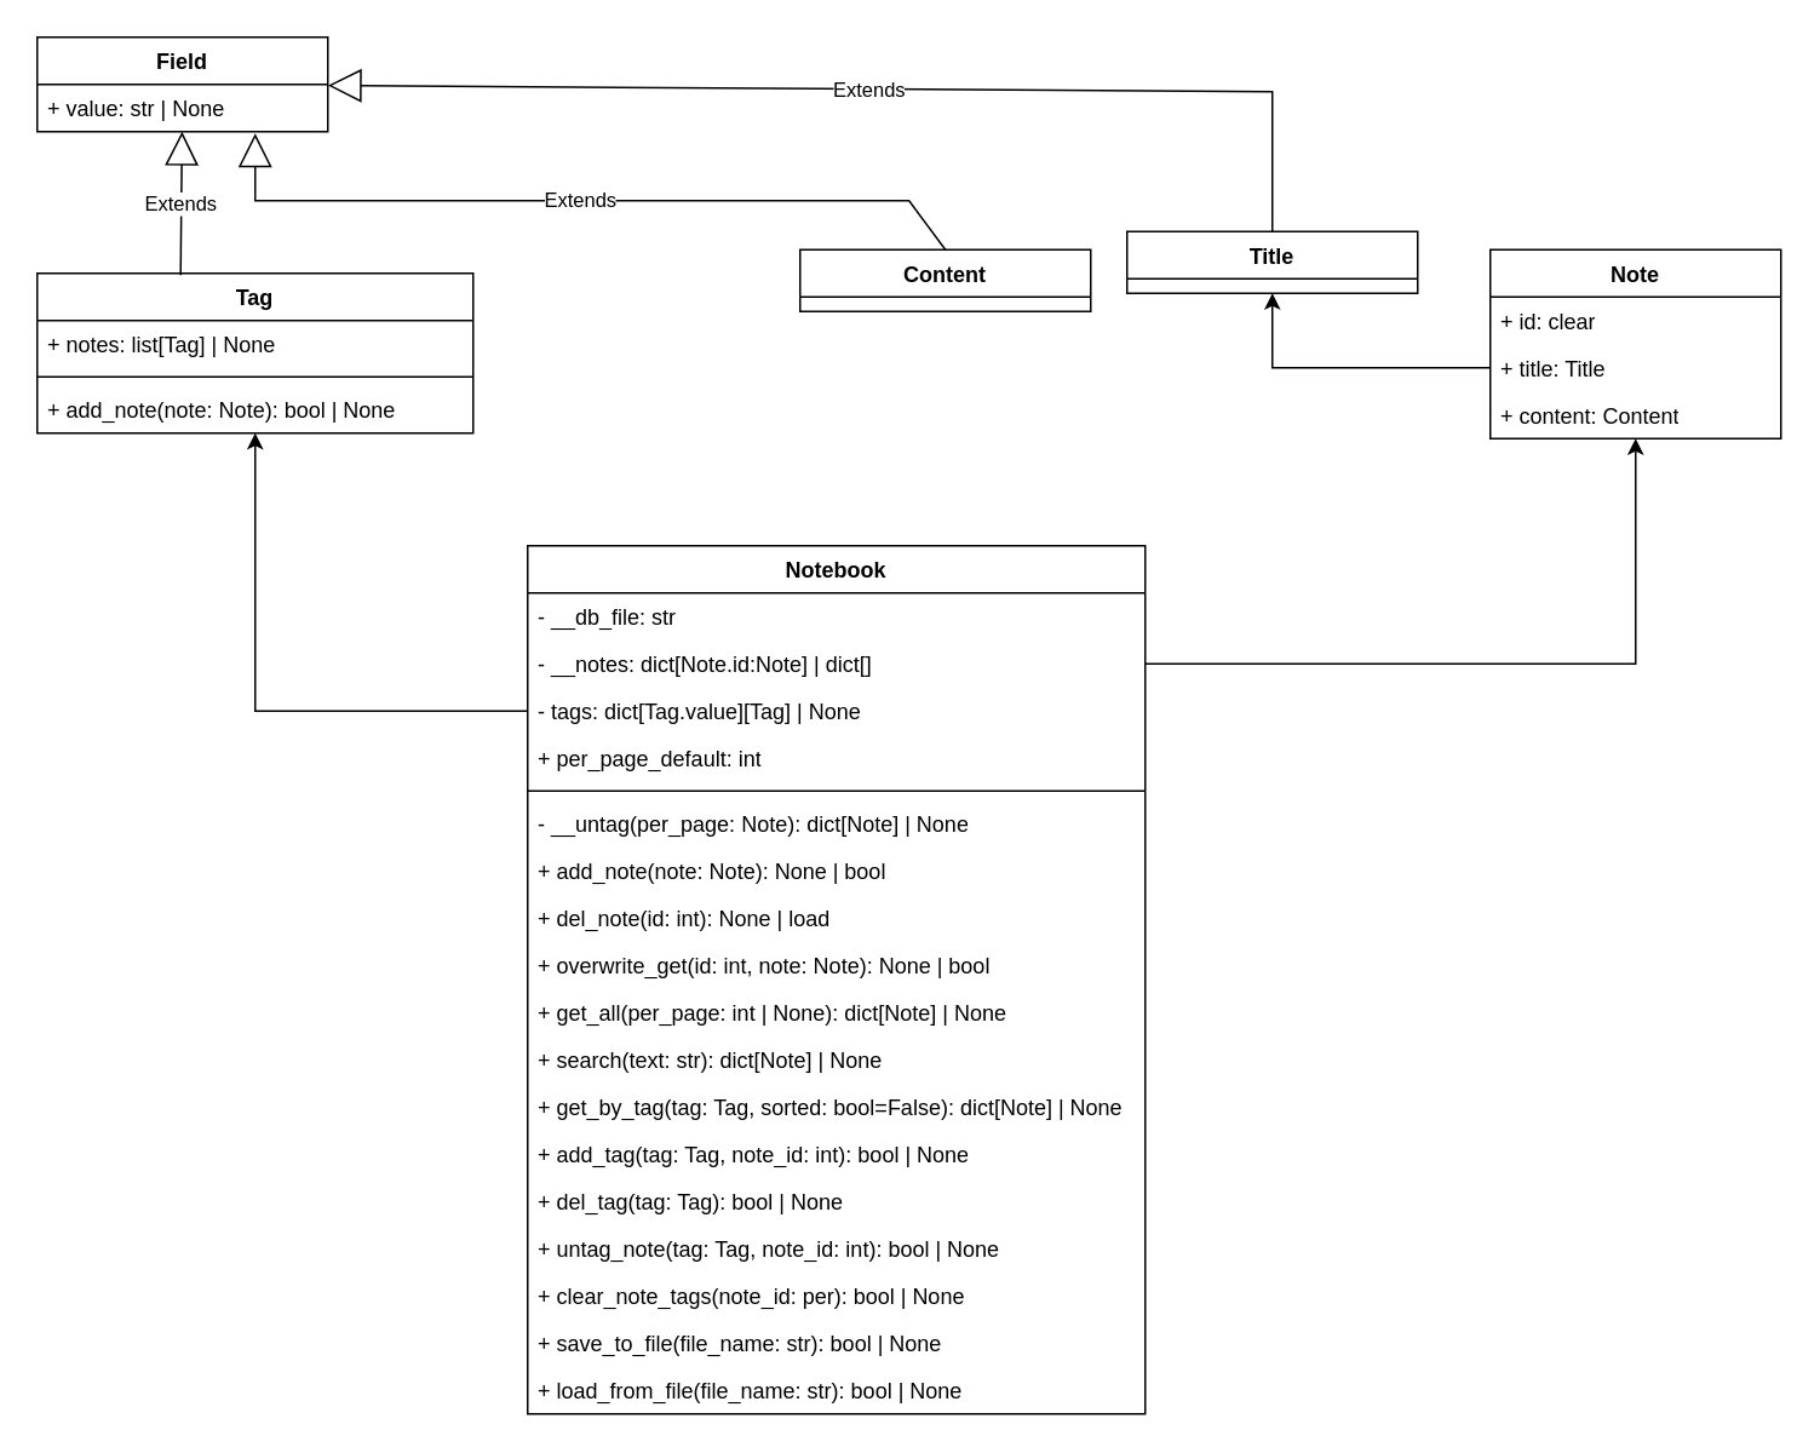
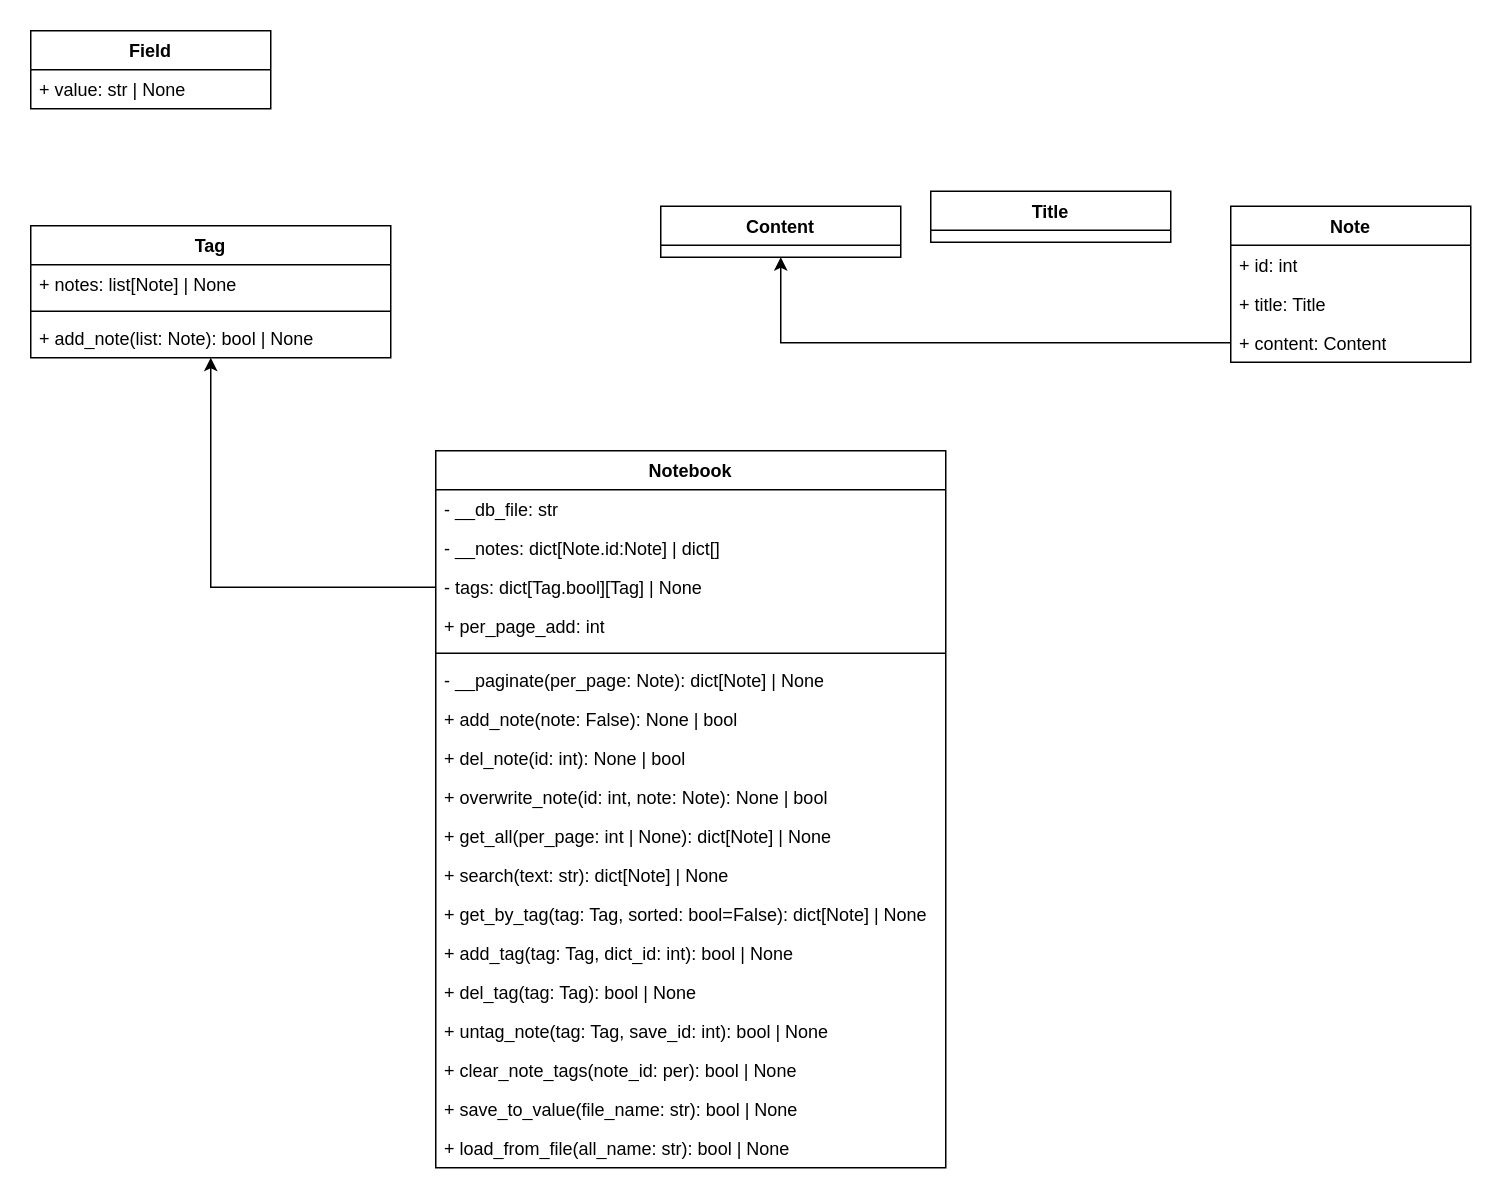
  <mxCell id="0" />
  <mxCell id="1" parent="0" />
  <mxCell id="2" value="Note" style="swimlane;fontStyle=1;align=center;verticalAlign=top;childLayout=stackLayout;horizontal=1;startSize=26;horizontalStack=0;resizeParent=1;resizeParentMax=0;resizeLast=0;collapsible=1;marginBottom=0;whiteSpace=wrap;html=1;" vertex="1" parent="1"><mxGeometry x="820" y="137" width="160" height="104" as="geometry"><mxRectangle x="810" y="327" width="70" height="30" as="alternateBounds" /></mxGeometry></mxCell>
- <mxCell id="3" value="&lt;div&gt;+ id: clear&lt;br&gt;&lt;/div&gt;" style="text;strokeColor=none;fillColor=none;align=left;verticalAlign=top;spacingLeft=4;spacingRight=4;overflow=hidden;rotatable=0;points=[[0,0.5],[1,0.5]];portConstraint=eastwest;whiteSpace=wrap;html=1;" vertex="1" parent="2"><mxGeometry y="26" width="160" height="26" as="geometry" /></mxCell>
+ <mxCell id="3" value="&lt;div&gt;+ id: int&lt;br&gt;&lt;/div&gt;" style="text;strokeColor=none;fillColor=none;align=left;verticalAlign=top;spacingLeft=4;spacingRight=4;overflow=hidden;rotatable=0;points=[[0,0.5],[1,0.5]];portConstraint=eastwest;whiteSpace=wrap;html=1;" vertex="1" parent="2"><mxGeometry y="26" width="160" height="26" as="geometry" /></mxCell>
  <mxCell id="4" value="&lt;div&gt;+ title: Title&lt;/div&gt;" style="text;strokeColor=none;fillColor=none;align=left;verticalAlign=top;spacingLeft=4;spacingRight=4;overflow=hidden;rotatable=0;points=[[0,0.5],[1,0.5]];portConstraint=eastwest;whiteSpace=wrap;html=1;" vertex="1" parent="2"><mxGeometry y="52" width="160" height="26" as="geometry" /></mxCell>
  <mxCell id="5" value="&lt;div&gt;+ content: Content&lt;br&gt;&lt;/div&gt;" style="text;strokeColor=none;fillColor=none;align=left;verticalAlign=top;spacingLeft=4;spacingRight=4;overflow=hidden;rotatable=0;points=[[0,0.5],[1,0.5]];portConstraint=eastwest;whiteSpace=wrap;html=1;" vertex="1" parent="2"><mxGeometry y="78" width="160" height="26" as="geometry" /></mxCell>
  <mxCell id="6" value="&lt;div&gt;Notebook&lt;/div&gt;" style="swimlane;fontStyle=1;align=center;verticalAlign=top;childLayout=stackLayout;horizontal=1;startSize=26;horizontalStack=0;resizeParent=1;resizeParentMax=0;resizeLast=0;collapsible=1;marginBottom=0;whiteSpace=wrap;html=1;" vertex="1" parent="1"><mxGeometry x="290" y="300" width="340" height="478" as="geometry" /></mxCell>
  <mxCell id="7" value="- __db_file: str" style="text;strokeColor=none;fillColor=none;align=left;verticalAlign=top;spacingLeft=4;spacingRight=4;overflow=hidden;rotatable=0;points=[[0,0.5],[1,0.5]];portConstraint=eastwest;whiteSpace=wrap;html=1;" vertex="1" parent="6"><mxGeometry y="26" width="340" height="26" as="geometry" /></mxCell>
  <mxCell id="8" value="- __notes: dict[Note.id:Note] | dict[]" style="text;strokeColor=none;fillColor=none;align=left;verticalAlign=top;spacingLeft=4;spacingRight=4;overflow=hidden;rotatable=0;points=[[0,0.5],[1,0.5]];portConstraint=eastwest;whiteSpace=wrap;html=1;" vertex="1" parent="6"><mxGeometry y="52" width="340" height="26" as="geometry" /></mxCell>
- <mxCell id="9" value="&lt;div&gt;- tags: dict[Tag.value][Tag] | None&lt;br&gt;&lt;/div&gt;" style="text;strokeColor=none;fillColor=none;align=left;verticalAlign=top;spacingLeft=4;spacingRight=4;overflow=hidden;rotatable=0;points=[[0,0.5],[1,0.5]];portConstraint=eastwest;whiteSpace=wrap;html=1;" vertex="1" parent="6"><mxGeometry y="78" width="340" height="26" as="geometry" /></mxCell>
- <mxCell id="10" value="&lt;div&gt;+ per_page_default: int&lt;br&gt;&lt;/div&gt;" style="text;strokeColor=none;fillColor=none;align=left;verticalAlign=top;spacingLeft=4;spacingRight=4;overflow=hidden;rotatable=0;points=[[0,0.5],[1,0.5]];portConstraint=eastwest;whiteSpace=wrap;html=1;" vertex="1" parent="6"><mxGeometry y="104" width="340" height="26" as="geometry" /></mxCell>
+ <mxCell id="9" value="&lt;div&gt;- tags: dict[Tag.bool][Tag] | None&lt;br&gt;&lt;/div&gt;" style="text;strokeColor=none;fillColor=none;align=left;verticalAlign=top;spacingLeft=4;spacingRight=4;overflow=hidden;rotatable=0;points=[[0,0.5],[1,0.5]];portConstraint=eastwest;whiteSpace=wrap;html=1;" vertex="1" parent="6"><mxGeometry y="78" width="340" height="26" as="geometry" /></mxCell>
+ <mxCell id="10" value="&lt;div&gt;+ per_page_add: int&lt;br&gt;&lt;/div&gt;" style="text;strokeColor=none;fillColor=none;align=left;verticalAlign=top;spacingLeft=4;spacingRight=4;overflow=hidden;rotatable=0;points=[[0,0.5],[1,0.5]];portConstraint=eastwest;whiteSpace=wrap;html=1;" vertex="1" parent="6"><mxGeometry y="104" width="340" height="26" as="geometry" /></mxCell>
  <mxCell id="11" value="" style="line;strokeWidth=1;fillColor=none;align=left;verticalAlign=middle;spacingTop=-1;spacingLeft=3;spacingRight=3;rotatable=0;labelPosition=right;points=[];portConstraint=eastwest;strokeColor=inherit;" vertex="1" parent="6"><mxGeometry y="130" width="340" height="10" as="geometry" /></mxCell>
- <mxCell id="12" value="- __untag(per_page: Note): dict[Note] | None" style="text;strokeColor=none;fillColor=none;align=left;verticalAlign=top;spacingLeft=4;spacingRight=4;overflow=hidden;rotatable=0;points=[[0,0.5],[1,0.5]];portConstraint=eastwest;whiteSpace=wrap;html=1;" vertex="1" parent="6"><mxGeometry y="140" width="340" height="26" as="geometry" /></mxCell>
- <mxCell id="13" value="+ add_note(note: Note): None | bool" style="text;strokeColor=none;fillColor=none;align=left;verticalAlign=top;spacingLeft=4;spacingRight=4;overflow=hidden;rotatable=0;points=[[0,0.5],[1,0.5]];portConstraint=eastwest;whiteSpace=wrap;html=1;" vertex="1" parent="6"><mxGeometry y="166" width="340" height="26" as="geometry" /></mxCell>
- <mxCell id="14" value="+ del_note(id: int): None | load" style="text;strokeColor=none;fillColor=none;align=left;verticalAlign=top;spacingLeft=4;spacingRight=4;overflow=hidden;rotatable=0;points=[[0,0.5],[1,0.5]];portConstraint=eastwest;whiteSpace=wrap;html=1;" vertex="1" parent="6"><mxGeometry y="192" width="340" height="26" as="geometry" /></mxCell>
- <mxCell id="15" value="+ overwrite_get(id: int, note: Note): None | bool" style="text;strokeColor=none;fillColor=none;align=left;verticalAlign=top;spacingLeft=4;spacingRight=4;overflow=hidden;rotatable=0;points=[[0,0.5],[1,0.5]];portConstraint=eastwest;whiteSpace=wrap;html=1;" vertex="1" parent="6"><mxGeometry y="218" width="340" height="26" as="geometry" /></mxCell>
+ <mxCell id="12" value="- __paginate(per_page: Note): dict[Note] | None" style="text;strokeColor=none;fillColor=none;align=left;verticalAlign=top;spacingLeft=4;spacingRight=4;overflow=hidden;rotatable=0;points=[[0,0.5],[1,0.5]];portConstraint=eastwest;whiteSpace=wrap;html=1;" vertex="1" parent="6"><mxGeometry y="140" width="340" height="26" as="geometry" /></mxCell>
+ <mxCell id="13" value="+ add_note(note: False): None | bool" style="text;strokeColor=none;fillColor=none;align=left;verticalAlign=top;spacingLeft=4;spacingRight=4;overflow=hidden;rotatable=0;points=[[0,0.5],[1,0.5]];portConstraint=eastwest;whiteSpace=wrap;html=1;" vertex="1" parent="6"><mxGeometry y="166" width="340" height="26" as="geometry" /></mxCell>
+ <mxCell id="14" value="+ del_note(id: int): None | bool" style="text;strokeColor=none;fillColor=none;align=left;verticalAlign=top;spacingLeft=4;spacingRight=4;overflow=hidden;rotatable=0;points=[[0,0.5],[1,0.5]];portConstraint=eastwest;whiteSpace=wrap;html=1;" vertex="1" parent="6"><mxGeometry y="192" width="340" height="26" as="geometry" /></mxCell>
+ <mxCell id="15" value="+ overwrite_note(id: int, note: Note): None | bool" style="text;strokeColor=none;fillColor=none;align=left;verticalAlign=top;spacingLeft=4;spacingRight=4;overflow=hidden;rotatable=0;points=[[0,0.5],[1,0.5]];portConstraint=eastwest;whiteSpace=wrap;html=1;" vertex="1" parent="6"><mxGeometry y="218" width="340" height="26" as="geometry" /></mxCell>
  <mxCell id="16" value="+ get_all(per_page: int | None): dict[Note] | None" style="text;strokeColor=none;fillColor=none;align=left;verticalAlign=top;spacingLeft=4;spacingRight=4;overflow=hidden;rotatable=0;points=[[0,0.5],[1,0.5]];portConstraint=eastwest;whiteSpace=wrap;html=1;" vertex="1" parent="6"><mxGeometry y="244" width="340" height="26" as="geometry" /></mxCell>
  <mxCell id="17" value="+ search(text: str): dict[Note] | None" style="text;strokeColor=none;fillColor=none;align=left;verticalAlign=top;spacingLeft=4;spacingRight=4;overflow=hidden;rotatable=0;points=[[0,0.5],[1,0.5]];portConstraint=eastwest;whiteSpace=wrap;html=1;" vertex="1" parent="6"><mxGeometry y="270" width="340" height="26" as="geometry" /></mxCell>
  <mxCell id="18" value="+ get_by_tag(tag: Tag, sorted: bool=False): dict[Note] | None" style="text;strokeColor=none;fillColor=none;align=left;verticalAlign=top;spacingLeft=4;spacingRight=4;overflow=hidden;rotatable=0;points=[[0,0.5],[1,0.5]];portConstraint=eastwest;whiteSpace=wrap;html=1;" vertex="1" parent="6"><mxGeometry y="296" width="340" height="26" as="geometry" /></mxCell>
- <mxCell id="19" value="+ add_tag(tag: Tag, note_id: int): bool | None" style="text;strokeColor=none;fillColor=none;align=left;verticalAlign=top;spacingLeft=4;spacingRight=4;overflow=hidden;rotatable=0;points=[[0,0.5],[1,0.5]];portConstraint=eastwest;whiteSpace=wrap;html=1;" vertex="1" parent="6"><mxGeometry y="322" width="340" height="26" as="geometry" /></mxCell>
+ <mxCell id="19" value="+ add_tag(tag: Tag, dict_id: int): bool | None" style="text;strokeColor=none;fillColor=none;align=left;verticalAlign=top;spacingLeft=4;spacingRight=4;overflow=hidden;rotatable=0;points=[[0,0.5],[1,0.5]];portConstraint=eastwest;whiteSpace=wrap;html=1;" vertex="1" parent="6"><mxGeometry y="322" width="340" height="26" as="geometry" /></mxCell>
  <mxCell id="20" value="+ del_tag(tag: Tag): bool | None" style="text;strokeColor=none;fillColor=none;align=left;verticalAlign=top;spacingLeft=4;spacingRight=4;overflow=hidden;rotatable=0;points=[[0,0.5],[1,0.5]];portConstraint=eastwest;whiteSpace=wrap;html=1;" vertex="1" parent="6"><mxGeometry y="348" width="340" height="26" as="geometry" /></mxCell>
- <mxCell id="21" value="+ untag_note(tag: Tag, note_id: int): bool | None" style="text;strokeColor=none;fillColor=none;align=left;verticalAlign=top;spacingLeft=4;spacingRight=4;overflow=hidden;rotatable=0;points=[[0,0.5],[1,0.5]];portConstraint=eastwest;whiteSpace=wrap;html=1;" vertex="1" parent="6"><mxGeometry y="374" width="340" height="26" as="geometry" /></mxCell>
+ <mxCell id="21" value="+ untag_note(tag: Tag, save_id: int): bool | None" style="text;strokeColor=none;fillColor=none;align=left;verticalAlign=top;spacingLeft=4;spacingRight=4;overflow=hidden;rotatable=0;points=[[0,0.5],[1,0.5]];portConstraint=eastwest;whiteSpace=wrap;html=1;" vertex="1" parent="6"><mxGeometry y="374" width="340" height="26" as="geometry" /></mxCell>
  <mxCell id="22" value="+ clear_note_tags(note_id: per): bool | None" style="text;strokeColor=none;fillColor=none;align=left;verticalAlign=top;spacingLeft=4;spacingRight=4;overflow=hidden;rotatable=0;points=[[0,0.5],[1,0.5]];portConstraint=eastwest;whiteSpace=wrap;html=1;" vertex="1" parent="6"><mxGeometry y="400" width="340" height="26" as="geometry" /></mxCell>
- <mxCell id="23" value="+ save_to_file(file_name: str): bool | None" style="text;strokeColor=none;fillColor=none;align=left;verticalAlign=top;spacingLeft=4;spacingRight=4;overflow=hidden;rotatable=0;points=[[0,0.5],[1,0.5]];portConstraint=eastwest;whiteSpace=wrap;html=1;" vertex="1" parent="6"><mxGeometry y="426" width="340" height="26" as="geometry" /></mxCell>
- <mxCell id="24" value="+ load_from_file(file_name: str): bool | None" style="text;strokeColor=none;fillColor=none;align=left;verticalAlign=top;spacingLeft=4;spacingRight=4;overflow=hidden;rotatable=0;points=[[0,0.5],[1,0.5]];portConstraint=eastwest;whiteSpace=wrap;html=1;" vertex="1" parent="6"><mxGeometry y="452" width="340" height="26" as="geometry" /></mxCell>
+ <mxCell id="23" value="+ save_to_value(file_name: str): bool | None" style="text;strokeColor=none;fillColor=none;align=left;verticalAlign=top;spacingLeft=4;spacingRight=4;overflow=hidden;rotatable=0;points=[[0,0.5],[1,0.5]];portConstraint=eastwest;whiteSpace=wrap;html=1;" vertex="1" parent="6"><mxGeometry y="426" width="340" height="26" as="geometry" /></mxCell>
+ <mxCell id="24" value="+ load_from_file(all_name: str): bool | None" style="text;strokeColor=none;fillColor=none;align=left;verticalAlign=top;spacingLeft=4;spacingRight=4;overflow=hidden;rotatable=0;points=[[0,0.5],[1,0.5]];portConstraint=eastwest;whiteSpace=wrap;html=1;" vertex="1" parent="6"><mxGeometry y="452" width="340" height="26" as="geometry" /></mxCell>
  <mxCell id="25" value="Tag" style="swimlane;fontStyle=1;align=center;verticalAlign=top;childLayout=stackLayout;horizontal=1;startSize=26;horizontalStack=0;resizeParent=1;resizeParentMax=0;resizeLast=0;collapsible=1;marginBottom=0;whiteSpace=wrap;html=1;" vertex="1" parent="1"><mxGeometry x="20" y="150" width="240" height="88" as="geometry" /></mxCell>
- <mxCell id="26" value="&lt;div&gt;+ notes: list[Tag] | None&lt;br&gt;&lt;/div&gt;" style="text;strokeColor=none;fillColor=none;align=left;verticalAlign=top;spacingLeft=4;spacingRight=4;overflow=hidden;rotatable=0;points=[[0,0.5],[1,0.5]];portConstraint=eastwest;whiteSpace=wrap;html=1;" vertex="1" parent="25"><mxGeometry y="26" width="240" height="26" as="geometry" /></mxCell>
+ <mxCell id="26" value="&lt;div&gt;+ notes: list[Note] | None&lt;br&gt;&lt;/div&gt;" style="text;strokeColor=none;fillColor=none;align=left;verticalAlign=top;spacingLeft=4;spacingRight=4;overflow=hidden;rotatable=0;points=[[0,0.5],[1,0.5]];portConstraint=eastwest;whiteSpace=wrap;html=1;" vertex="1" parent="25"><mxGeometry y="26" width="240" height="26" as="geometry" /></mxCell>
  <mxCell id="27" value="" style="line;strokeWidth=1;fillColor=none;align=left;verticalAlign=middle;spacingTop=-1;spacingLeft=3;spacingRight=3;rotatable=0;labelPosition=right;points=[];portConstraint=eastwest;strokeColor=inherit;" vertex="1" parent="25"><mxGeometry y="52" width="240" height="10" as="geometry" /></mxCell>
- <mxCell id="28" value="+ add_note(note: Note): bool | None" style="text;strokeColor=none;fillColor=none;align=left;verticalAlign=top;spacingLeft=4;spacingRight=4;overflow=hidden;rotatable=0;points=[[0,0.5],[1,0.5]];portConstraint=eastwest;whiteSpace=wrap;html=1;" vertex="1" parent="25"><mxGeometry y="62" width="240" height="26" as="geometry" /></mxCell>
+ <mxCell id="28" value="+ add_note(list: Note): bool | None" style="text;strokeColor=none;fillColor=none;align=left;verticalAlign=top;spacingLeft=4;spacingRight=4;overflow=hidden;rotatable=0;points=[[0,0.5],[1,0.5]];portConstraint=eastwest;whiteSpace=wrap;html=1;" vertex="1" parent="25"><mxGeometry y="62" width="240" height="26" as="geometry" /></mxCell>
  <mxCell id="29" value="Field" style="swimlane;fontStyle=1;align=center;verticalAlign=top;childLayout=stackLayout;horizontal=1;startSize=26;horizontalStack=0;resizeParent=1;resizeParentMax=0;resizeLast=0;collapsible=1;marginBottom=0;whiteSpace=wrap;html=1;" vertex="1" parent="1"><mxGeometry x="20" y="20" width="160" height="52" as="geometry" /></mxCell>
  <mxCell id="30" value="+ value: str | None" style="text;strokeColor=none;fillColor=none;align=left;verticalAlign=top;spacingLeft=4;spacingRight=4;overflow=hidden;rotatable=0;points=[[0,0.5],[1,0.5]];portConstraint=eastwest;whiteSpace=wrap;html=1;" vertex="1" parent="29"><mxGeometry y="26" width="160" height="26" as="geometry" /></mxCell>
  <mxCell id="31" value="Title" style="swimlane;fontStyle=1;align=center;verticalAlign=top;childLayout=stackLayout;horizontal=1;startSize=26;horizontalStack=0;resizeParent=1;resizeParentMax=0;resizeLast=0;collapsible=1;marginBottom=0;whiteSpace=wrap;html=1;" vertex="1" parent="1"><mxGeometry x="620" y="127" width="160" height="34" as="geometry" /></mxCell>
- <mxCell id="32" value="Extends" style="endArrow=block;endSize=16;endFill=0;html=1;rounded=0;exitX=0.329;exitY=0.011;exitDx=0;exitDy=0;exitPerimeter=0;" edge="1" parent="1" source="25" target="29"><mxGeometry width="160" relative="1" as="geometry"><mxPoint x="480" y="410" as="sourcePoint" /><mxPoint x="640" y="410" as="targetPoint" /></mxGeometry></mxCell>
- <mxCell id="33" value="Extends" style="endArrow=block;endSize=16;endFill=0;html=1;rounded=0;orthogonal=0;noJump=0;bendable=1;" edge="1" parent="1" source="31" target="29"><mxGeometry width="160" relative="1" as="geometry"><mxPoint x="350" y="350" as="sourcePoint" /><mxPoint x="230" y="230" as="targetPoint" /><Array as="points"><mxPoint x="700" y="50" /></Array></mxGeometry></mxCell>
  <mxCell id="34" value="&lt;div&gt;Content&lt;/div&gt;" style="swimlane;fontStyle=1;align=center;verticalAlign=top;childLayout=stackLayout;horizontal=1;startSize=26;horizontalStack=0;resizeParent=1;resizeParentMax=0;resizeLast=0;collapsible=1;marginBottom=0;whiteSpace=wrap;html=1;" vertex="1" parent="1"><mxGeometry x="440" y="137" width="160" height="34" as="geometry" /></mxCell>
- <mxCell id="35" value="Extends" style="endArrow=block;endSize=16;endFill=0;html=1;rounded=0;exitX=0.5;exitY=0;exitDx=0;exitDy=0;entryX=0.75;entryY=1.038;entryDx=0;entryDy=0;entryPerimeter=0;" edge="1" parent="1" source="34" target="30"><mxGeometry width="160" relative="1" as="geometry"><mxPoint x="760" y="108" as="sourcePoint" /><mxPoint x="180" y="110" as="targetPoint" /><Array as="points"><mxPoint x="500" y="110" /><mxPoint x="140" y="110" /></Array></mxGeometry></mxCell>
- <mxCell id="36" style="edgeStyle=orthogonalEdgeStyle;rounded=0;orthogonalLoop=1;jettySize=auto;html=1;exitX=0;exitY=0.5;exitDx=0;exitDy=0;" edge="1" parent="1" source="4" target="31"><mxGeometry relative="1" as="geometry" /></mxCell>
- <mxCell id="38" style="edgeStyle=orthogonalEdgeStyle;rounded=0;orthogonalLoop=1;jettySize=auto;html=1;" edge="1" parent="1" source="8" target="2"><mxGeometry relative="1" as="geometry"><mxPoint x="340" y="421" as="sourcePoint" /></mxGeometry></mxCell>
+ <mxCell id="37" style="edgeStyle=orthogonalEdgeStyle;rounded=0;orthogonalLoop=1;jettySize=auto;html=1;exitX=0;exitY=0.5;exitDx=0;exitDy=0;" edge="1" parent="1" source="5" target="34"><mxGeometry relative="1" as="geometry" /></mxCell>
  <mxCell id="39" style="edgeStyle=orthogonalEdgeStyle;rounded=0;orthogonalLoop=1;jettySize=auto;html=1;entryX=0.5;entryY=1;entryDx=0;entryDy=0;" edge="1" parent="1" source="9" target="25"><mxGeometry relative="1" as="geometry"><mxPoint x="530" y="190" as="targetPoint" /></mxGeometry></mxCell>
